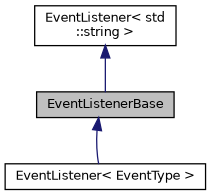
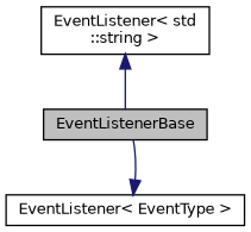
  digraph {
    fontname="DejaVu Sans"
    node [color=black fillcolor=white fontname="DejaVu Sans" fontsize=10 shape=record style=filled]
    edge [color=midnightblue dir=back fontname="DejaVu Sans" fontsize=10 labelfontname=Helvetica labelfontsize=10 style=solid]
    n1 [fillcolor=grey75 fontcolor=black height=0.2 label=EventListenerBase width=0.4]
    n2 [height=0.2 label="EventListener\< EventType \>" width=0.4]
    n3 [height=0.2 label="EventListener\< std\l::string \>" width=0.4]
-   n1 -> n2
+   n2 -> n1
    n3 -> n1
  }
